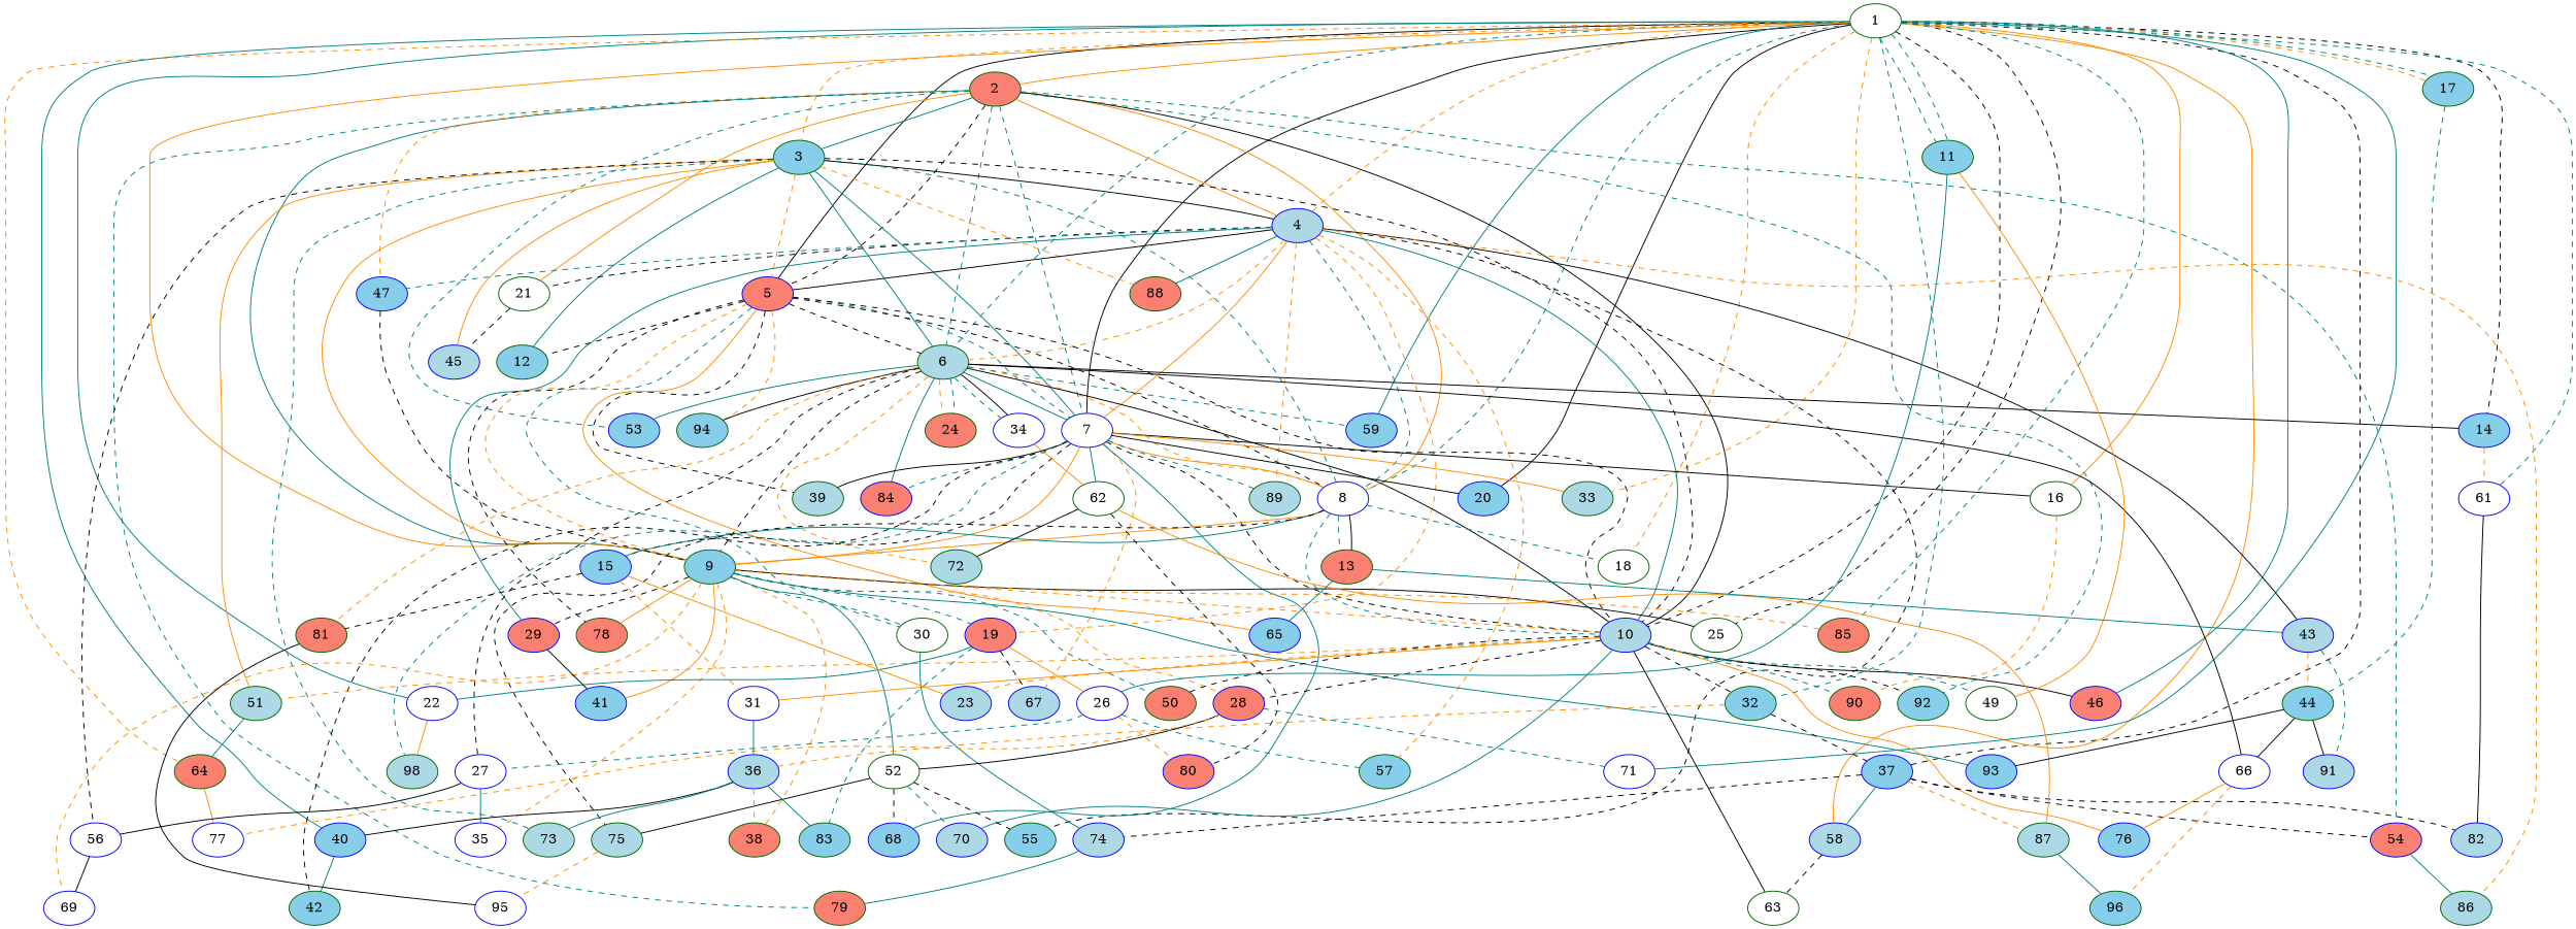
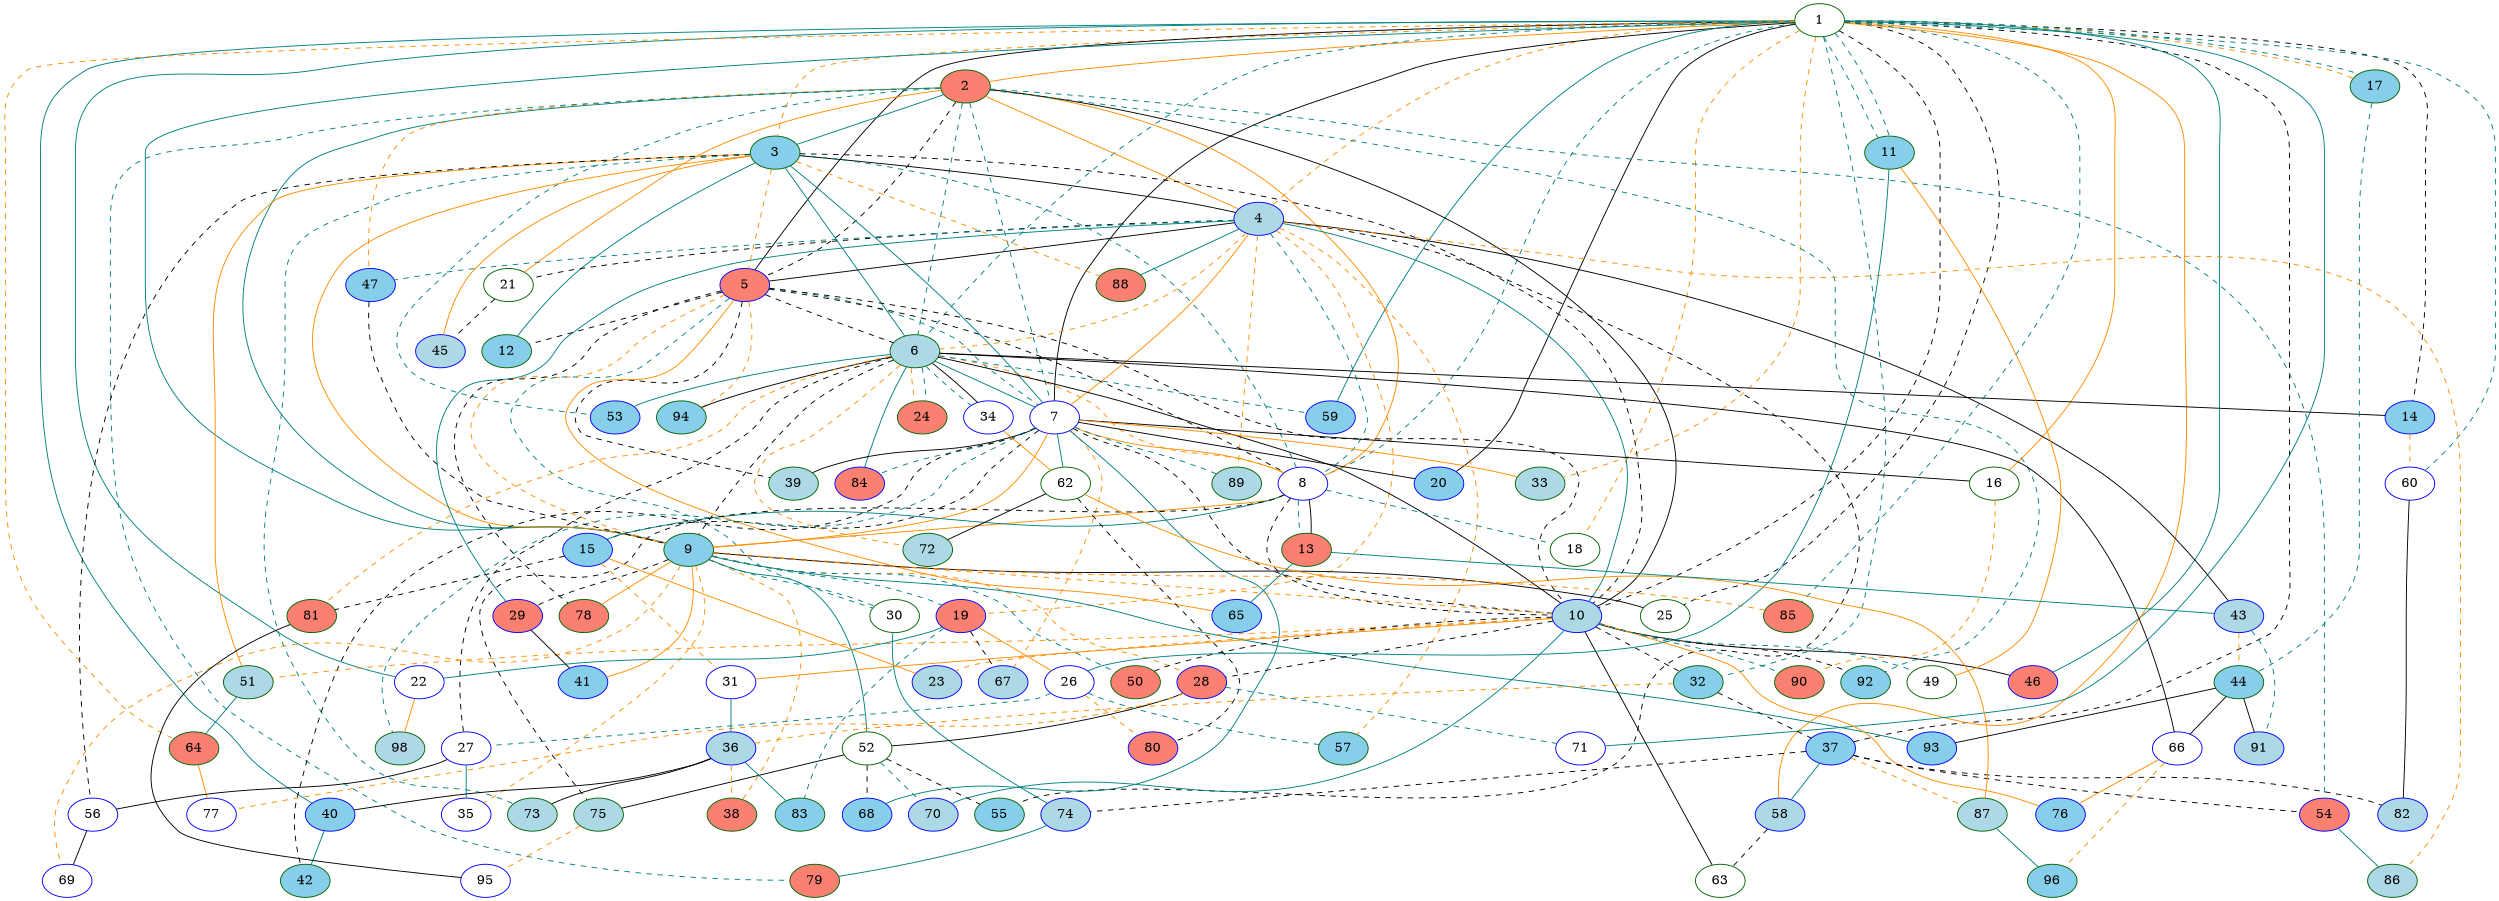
  graph {
    node [color=blue fillcolor=skyblue style=filled]
    edge [color=teal style=dashed]
    1 [color=darkgreen fillcolor=white]
    2 [color=darkgreen fillcolor=salmon]
    3 [color=darkgreen]
    4 [fillcolor=lightblue]
    5 [fillcolor=salmon]
    6 [color=darkgreen fillcolor=lightblue]
    7 [fillcolor=white]
    8 [fillcolor=white]
    9 [color=darkgreen]
    10 [fillcolor=lightblue]
    11 [color=darkgreen]
    14
    16 [color=darkgreen fillcolor=white]
    17 [color=darkgreen]
    18 [color=darkgreen fillcolor=white]
    20
    22 [fillcolor=white]
    25 [color=darkgreen fillcolor=white]
    32 [color=darkgreen]
    33 [color=darkgreen fillcolor=lightblue]
    37
    40
    46 [fillcolor=salmon]
    58 [fillcolor=lightblue]
    59
-   60 [fillcolor=white label=61]
+   60 [fillcolor=white]
    64 [color=darkgreen fillcolor=salmon]
    71 [fillcolor=white]
    85 [color=darkgreen fillcolor=salmon]
    21 [color=darkgreen fillcolor=white]
    47
    53
    54 [fillcolor=salmon]
    79 [color=darkgreen fillcolor=salmon]
    92 [color=darkgreen]
    12 [color=darkgreen]
    45 [fillcolor=lightblue]
    51 [color=darkgreen fillcolor=lightblue]
    56 [fillcolor=white]
    73 [color=darkgreen fillcolor=lightblue]
    88 [color=darkgreen fillcolor=salmon]
    19 [fillcolor=salmon]
    29 [fillcolor=salmon]
    43 [fillcolor=lightblue]
    55 [color=darkgreen]
    57 [color=darkgreen]
    86 [color=darkgreen fillcolor=lightblue]
    89 [color=darkgreen fillcolor=lightblue]
    30 [color=darkgreen fillcolor=white]
    39 [color=darkgreen fillcolor=lightblue]
    65
    78 [color=darkgreen fillcolor=salmon]
    94 [color=darkgreen]
    24 [color=darkgreen fillcolor=salmon]
    27 [fillcolor=white]
    34 [fillcolor=white]
    66 [fillcolor=white]
    72 [color=darkgreen fillcolor=lightblue]
    81 [color=darkgreen fillcolor=salmon]
    84 [fillcolor=salmon]
    15
    42 [color=darkgreen]
    n63 [color=darkgreen fillcolor=lightblue label=98]
    62 [color=darkgreen fillcolor=white]
    67 [fillcolor=lightblue]
    68
    13 [color=darkgreen fillcolor=salmon]
    75 [color=darkgreen fillcolor=lightblue]
    28 [fillcolor=salmon]
    35 [fillcolor=white]
    38 [color=darkgreen fillcolor=salmon]
    41
    50 [color=darkgreen fillcolor=salmon]
    52 [color=darkgreen fillcolor=white]
    69 [fillcolor=white]
    93
    23 [fillcolor=lightblue]
    31 [fillcolor=white]
    49 [color=darkgreen fillcolor=white]
    63 [color=darkgreen fillcolor=white]
    70 [fillcolor=lightblue]
    76
    90 [color=darkgreen fillcolor=salmon]
    26 [fillcolor=white]
    44 [color=darkgreen]
    36 [fillcolor=lightblue]
    74 [fillcolor=lightblue]
    82 [fillcolor=lightblue]
    87 [color=darkgreen fillcolor=lightblue]
    77 [fillcolor=white]
    83 [color=darkgreen]
    91 [fillcolor=lightblue]
    96 [color=darkgreen]
    95 [fillcolor=white]
    80 [fillcolor=salmon]
    1 -- 2 [color=darkorange style=solid]
    1 -- 3 [color=darkorange]
    1 -- 4 [color=darkorange]
    1 -- 5 [color=black style=solid]
    1 -- 6
    1 -- 7 [color=black style=solid]
    1 -- 8
-   1 -- 9 [color=darkorange style=solid]
+   1 -- 9 [style=solid]
    1 -- 10 [color=black]
    1 -- 11
    1 -- 11
    1 -- 14 [color=black]
    1 -- 16 [color=darkorange style=solid]
    1 -- 17 [color=darkorange]
    1 -- 17
    1 -- 18 [color=darkorange]
    1 -- 20 [color=black style=solid]
    1 -- 22 [style=solid]
    1 -- 25 [color=black]
    1 -- 32
    1 -- 33 [color=darkorange]
    1 -- 37 [color=black]
    1 -- 40 [style=solid]
    1 -- 46 [style=solid]
    1 -- 58 [color=darkorange style=solid]
    1 -- 59 [style=solid]
    1 -- 60
    1 -- 64 [color=darkorange]
    1 -- 71 [style=solid]
    1 -- 85
    2 -- 3 [style=solid]
    2 -- 4 [color=darkorange style=solid]
    2 -- 5 [color=black]
    2 -- 6
    2 -- 7
    2 -- 8 [color=darkorange style=solid]
    2 -- 9 [style=solid]
    2 -- 10 [color=black style=solid]
    2 -- 21 [color=darkorange style=solid]
    2 -- 47 [color=darkorange]
    2 -- 53
    2 -- 54
    2 -- 79
    2 -- 92
    3 -- 4 [color=black style=solid]
    3 -- 5 [color=darkorange]
    3 -- 6 [style=solid]
    3 -- 7 [style=solid]
    3 -- 8
    3 -- 9 [color=darkorange style=solid]
    3 -- 10 [color=black]
    3 -- 12 [style=solid]
    3 -- 45 [color=darkorange style=solid]
    3 -- 51 [color=darkorange style=solid]
    3 -- 56 [color=black]
    3 -- 73
    3 -- 88 [color=darkorange]
    4 -- 5 [color=black style=solid]
    4 -- 6 [color=darkorange]
    4 -- 7 [color=darkorange style=solid]
    4 -- 8
    4 -- 10 [style=solid]
    4 -- 21 [color=black]
    4 -- 47
    4 -- 88 [style=solid]
    4 -- 19 [color=darkorange]
    4 -- 29 [style=solid]
    4 -- 43 [color=black style=solid]
    4 -- 55 [color=black]
    4 -- 57 [color=darkorange]
    4 -- 86 [color=darkorange]
    4 -- 89 [color=darkorange]
    5 -- 6 [color=black]
    5 -- 7
    5 -- 8 [color=black]
    5 -- 9 [color=darkorange]
    5 -- 10 [color=black]
    5 -- 12 [color=black]
    5 -- 30
    5 -- 39 [color=black]
    5 -- 65 [color=darkorange style=solid]
    5 -- 78 [color=black]
    5 -- 94 [color=darkorange]
    6 -- 7 [style=solid]
    6 -- 8 [color=darkorange]
    6 -- 9 [color=black]
    6 -- 10 [color=black style=solid]
    6 -- 14 [color=black style=solid]
    6 -- 59
    6 -- 53 [style=solid]
    6 -- 94 [color=black style=solid]
    6 -- 24 [color=darkorange]
    6 -- 24
    6 -- 27 [color=black]
    6 -- 34
    6 -- 34 [color=black style=solid]
    6 -- 66 [color=black style=solid]
    6 -- 72 [color=darkorange]
    6 -- 81 [color=darkorange]
    6 -- 84 [style=solid]
    7 -- 8 [color=darkorange style=solid]
    7 -- 9 [color=darkorange style=solid]
    7 -- 10 [color=black]
    7 -- 16 [color=black style=solid]
    7 -- 20 [color=black style=solid]
    7 -- 33 [color=darkorange style=solid]
    7 -- 89
    7 -- 39 [color=black style=solid]
    7 -- 84
    7 -- 15 [color=black]
    7 -- 42 [color=black]
    7 -- n63
    7 -- 62 [style=solid]
    7 -- 67 [color=darkorange]
    7 -- 68 [style=solid]
    8 -- 9 [color=darkorange style=solid]
-   8 -- 10
+   8 -- 10 [color=black]
    8 -- 18
    8 -- 15 [style=solid]
    8 -- 13
    8 -- 13 [color=black style=solid]
    8 -- 75 [color=black]
    9 -- 10 [color=darkorange]
    9 -- 25 [color=black style=solid]
    9 -- 85 [color=darkorange]
    9 -- 19
    9 -- 29 [color=black]
    9 -- 30
    9 -- 78 [color=darkorange style=solid]
    9 -- 28 [color=darkorange]
    9 -- 35 [color=darkorange]
    9 -- 38 [color=darkorange]
    9 -- 41 [color=darkorange style=solid]
    9 -- 50
    9 -- 52 [style=solid]
    9 -- 69 [color=darkorange]
    9 -- 93 [style=solid]
    10 -- 32 [color=black]
    10 -- 46 [color=black style=solid]
    10 -- 92 [color=black]
    10 -- 51 [color=darkorange]
    10 -- 28 [color=black]
    10 -- 50 [color=black]
    10 -- 23 [color=darkorange]
    10 -- 31 [color=darkorange style=solid]
    10 -- 49
    10 -- 63 [color=black style=solid]
    10 -- 70 [style=solid]
    10 -- 76 [color=darkorange style=solid]
    10 -- 90
    11 -- 49 [color=darkorange style=solid]
    11 -- 26 [style=solid]
    14 -- 60 [color=darkorange]
    16 -- 90 [color=darkorange]
    17 -- 44
    22 -- n63 [color=darkorange style=solid]
    32 -- 37 [color=black]
    32 -- 36 [color=darkorange]
    37 -- 58 [style=solid]
    37 -- 54 [color=black]
    37 -- 74 [color=black]
    37 -- 82 [color=black]
    37 -- 87 [color=darkorange]
    40 -- 42 [style=solid]
    58 -- 63 [color=black]
    60 -- 82 [color=black style=solid]
    64 -- 77 [color=darkorange style=solid]
    21 -- 45 [color=black]
    47 -- 9 [color=black]
    54 -- 86 [style=solid]
    51 -- 64 [style=solid]
    56 -- 69 [color=black style=solid]
    19 -- 22 [style=solid]
    19 -- 67 [color=black]
    19 -- 26 [color=darkorange style=solid]
    19 -- 83
    29 -- 41 [color=black style=solid]
    43 -- 44 [color=darkorange]
    43 -- 91
    30 -- 74 [style=solid]
    27 -- 56 [color=black style=solid]
    27 -- 35 [style=solid]
    34 -- 62 [color=darkorange style=solid]
    66 -- 76 [color=darkorange style=solid]
    66 -- 96 [color=darkorange]
    81 -- 95 [color=black style=solid]
    15 -- 81 [color=black]
    15 -- 23 [color=darkorange style=solid]
    15 -- 31 [color=darkorange]
    62 -- 72 [color=black style=solid]
    62 -- 87 [color=darkorange style=solid]
    62 -- 80 [color=black]
    13 -- 43 [style=solid]
    13 -- 65 [style=solid]
    75 -- 95 [color=darkorange]
    28 -- 71
    28 -- 52 [color=black style=solid]
    28 -- 77 [color=darkorange]
    52 -- 55 [color=black]
    52 -- 68 [color=black]
    52 -- 75 [color=black style=solid]
    52 -- 70
    31 -- 36 [style=solid]
    26 -- 57
    26 -- 27
    26 -- 80 [color=darkorange]
    44 -- 66 [color=black style=solid]
    44 -- 93 [color=black style=solid]
    44 -- 91 [color=black style=solid]
    36 -- 40 [color=black style=solid]
-   36 -- 73 [style=solid]
+   36 -- 73 [color=black style=solid]
    36 -- 38 [color=darkorange]
    36 -- 83 [style=solid]
    74 -- 79 [style=solid]
    87 -- 96 [style=solid]
  }
